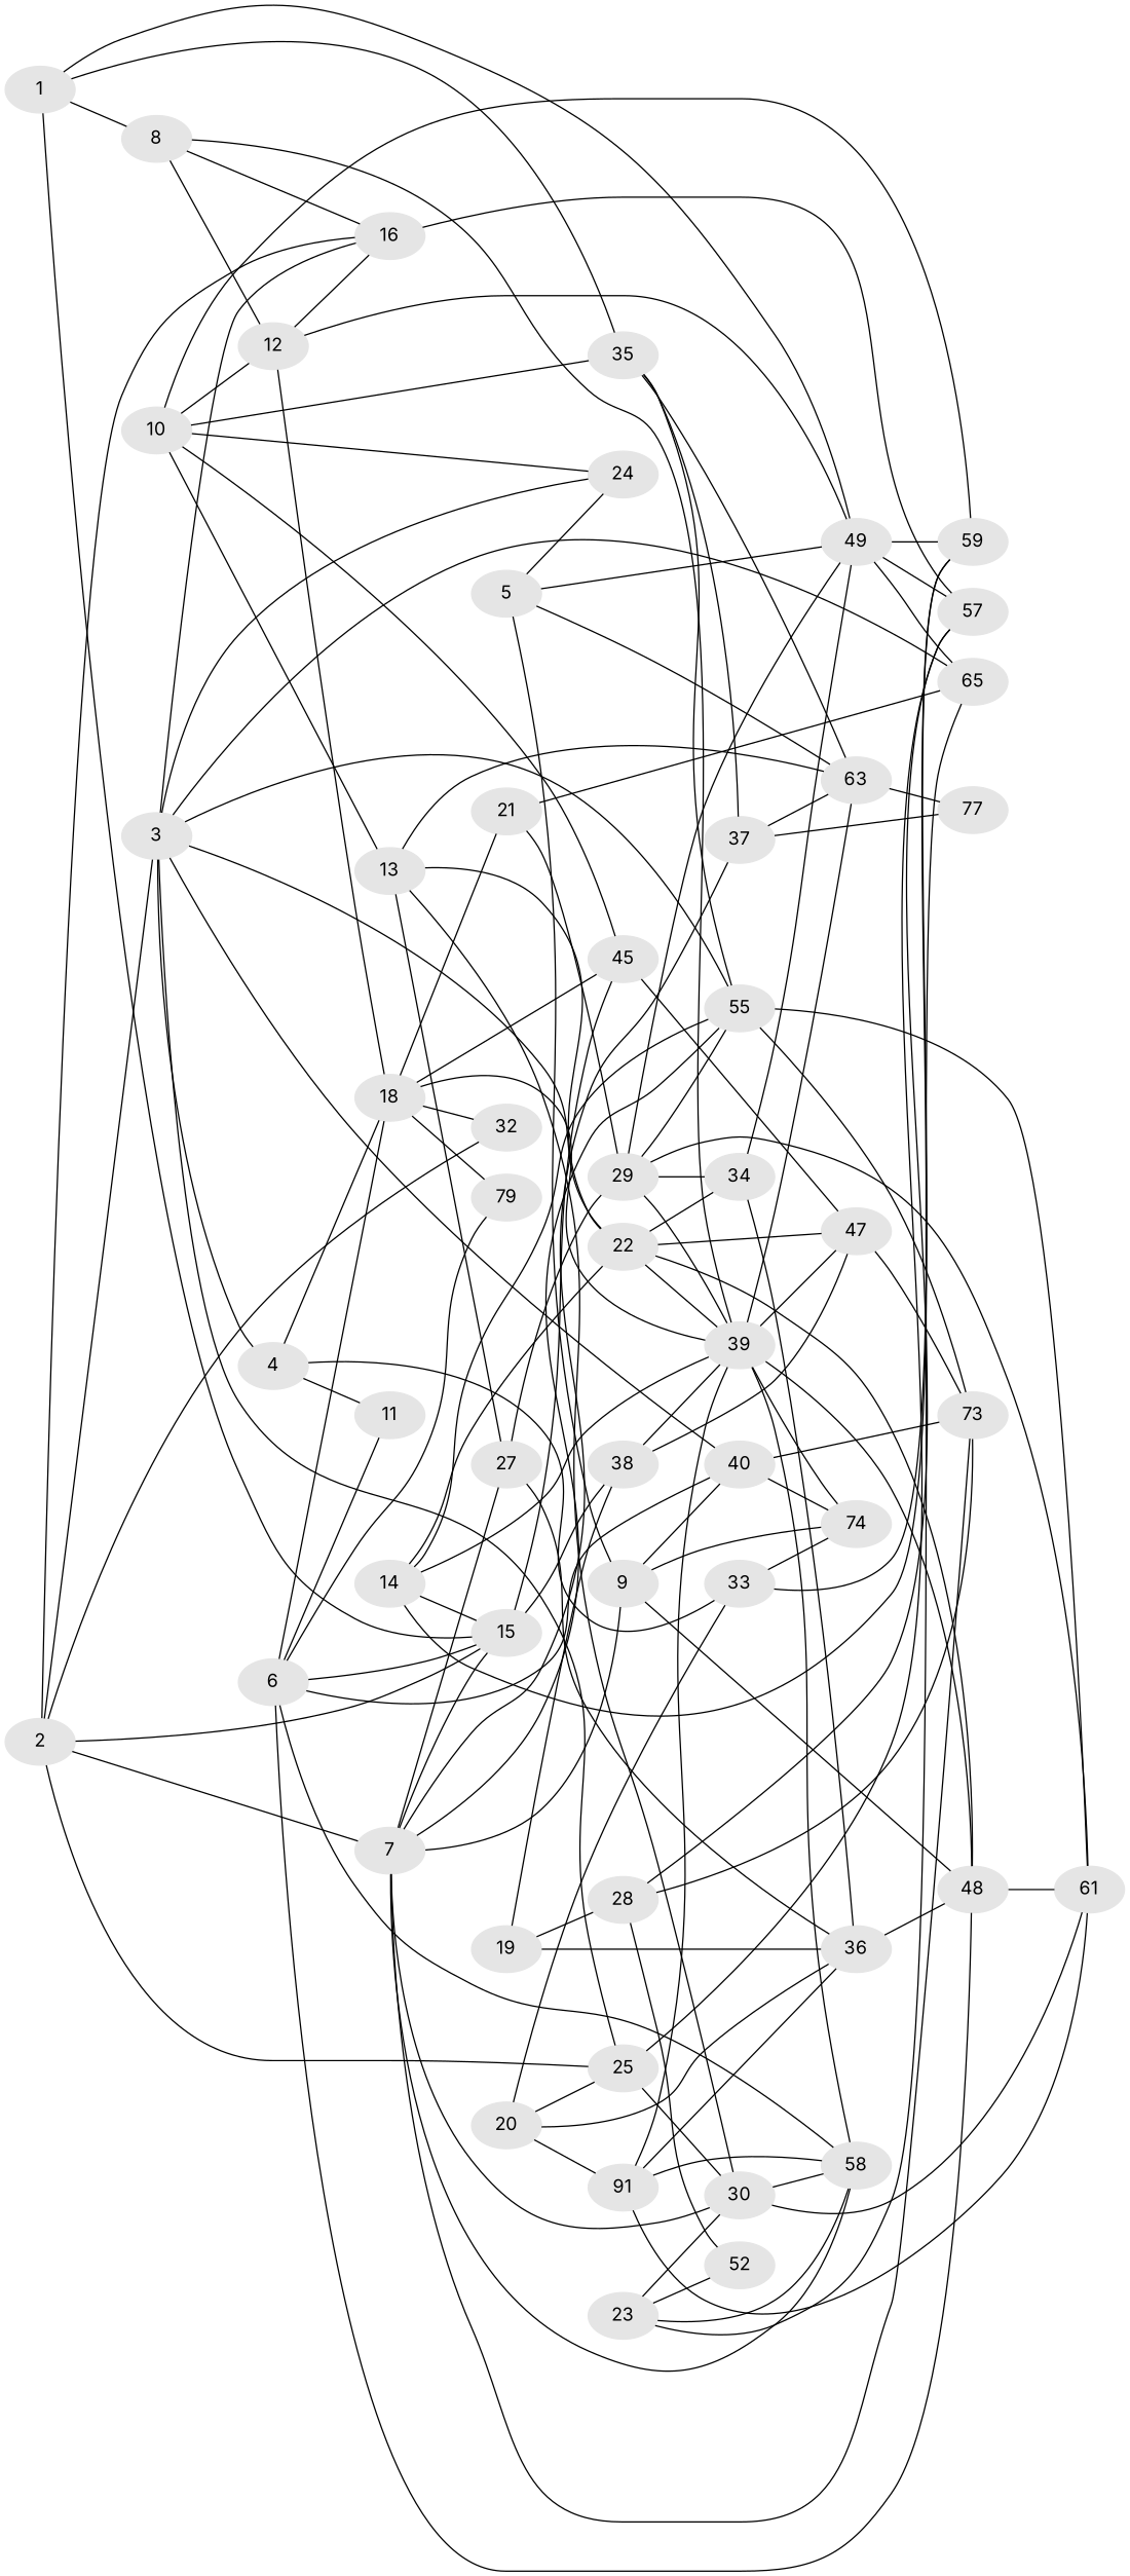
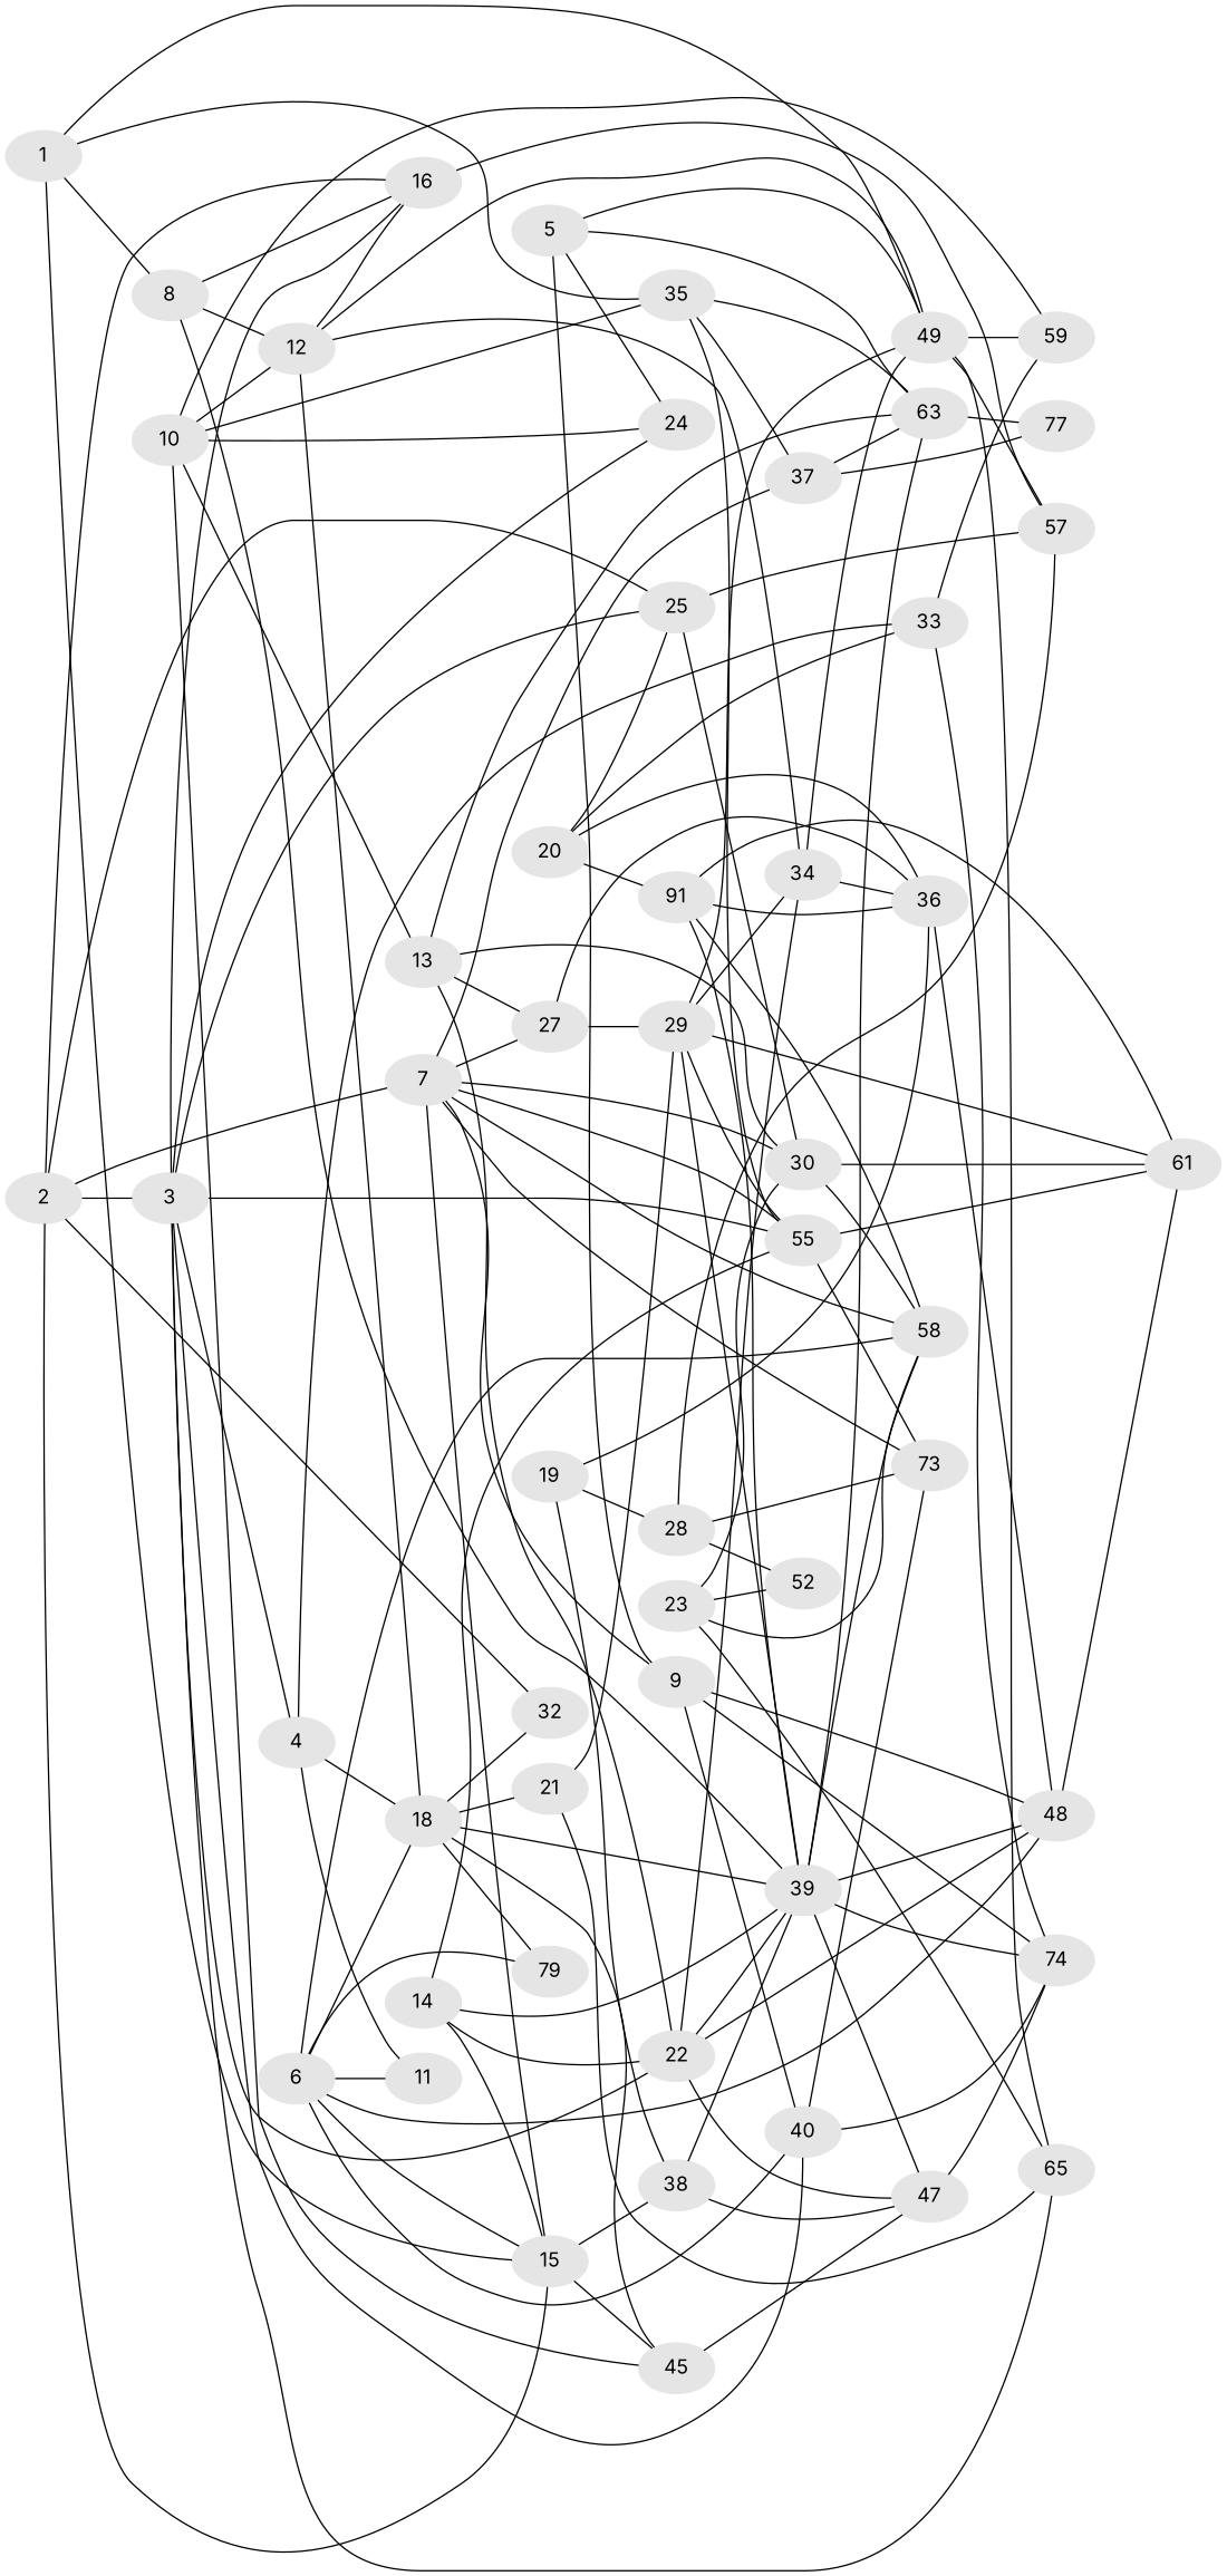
  graph {
    fontname=Inter
    rankdir=LR
    node [color=gray90 fontname=Inter style=filled]
    edge [fontname=Inter]
    1 [super="+86"]
    8 [super="+72"]
    15 [super="+60"]
    35 [super="+43"]
    49 [super="+56"]
    16 [super="+62"]
    12 [super="+84"]
    39 [super="+89"]
    45
    38
    55 [super="+80"]
    63 [super="+82"]
    37
    65
    59
    57
    3 [super="+17"]
    25 [super="+78"]
    4 [super="+51"]
    22 [super="+83"]
    24 [super="+26"]
    40 [super="+68"]
    2
    7 [super="+44"]
    32
    9 [super="+64"]
    58 [super="+75"]
    27 [super="+67"]
    30 [super="+46"]
    73 [super="+88"]
    11
    18 [super="+53"]
    33 [super="+85"]
    48 [super="+87"]
    34 [super="+41"]
    47
    74
    61
    79
    21
    5
    77
    6 [super="+66"]
    36 [super="+69"]
    29 [super="+76"]
    10 [super="+50"]
    13 [super="+81"]
    14 [super="+71"]
    28 [super="+54"]
    52
    19
    20
    n53 [label=91 super="+70"]
    23 [super="+42"]
    1 -- 8
    1 -- 15
    1 -- 35
    1 -- 49
    8 -- 16
    8 -- 12
    8 -- 39
    15 -- 45
    15 -- 38
    35 -- 55
    35 -- 63
    35 -- 37
    49 -- 65
    49 -- 59
    49 -- 57
    16 -- 57
    12 -- 49
    12 -- 16
    12 -- 18
+   12 -- 34 [weight=2]
    39 -- 63
    39 -- 58
    39 -- 48
    39 -- 47
    39 -- 74
    45 -- 47
    38 -- 39
    38 -- 47
    55 -- 73
    55 -- 61
    63 -- 77
    37 -- 63
    37 -- 77
    3 -- 16
    3 -- 55 [weight=2]
    3 -- 65
    3 -- 25
    3 -- 4
    3 -- 22
    3 -- 24
    3 -- 40
    25 -- 57
    25 -- 30
    4 -- 11
    4 -- 18
    4 -- 33
    22 -- 39
    22 -- 48
    22 -- 34
    22 -- 47
    40 -- 73
    40 -- 74
    2 -- 15 [weight=2]
    2 -- 16
    2 -- 3
    2 -- 25
    2 -- 7
    2 -- 32
    7 -- 15
    7 -- 55
    7 -- 37
    7 -- 9
    7 -- 58
    7 -- 27
    7 -- 30
    7 -- 73
    9 -- 40
    9 -- 48
    9 -- 74
    27 -- 36
    27 -- 29
    30 -- 58
    30 -- 61
    18 -- 39
    18 -- 45
    18 -- 32
    18 -- 79
    18 -- 21
    33 -- 59
    33 -- 74
    48 -- 61
    34 -- 49
    34 -- 36
-   47 -- 73
+   47 -- 74
    21 -- 65
    21 -- 29
    5 -- 49
    5 -- 63
    5 -- 24
    5 -- 9
    6 -- 15
    6 -- 40
    6 -- 58
    6 -- 11
    6 -- 18
    6 -- 48
    6 -- 79
    36 -- 48
    29 -- 49
    29 -- 39
    29 -- 55
    29 -- 34
    29 -- 61
    10 -- 35
    10 -- 12
    10 -- 45
    10 -- 59
    10 -- 24
    10 -- 13
    13 -- 63
    13 -- 22
    13 -- 27
    13 -- 30
    14 -- 15
    14 -- 39
    14 -- 55
-   14 -- 59
    14 -- 22
    28 -- 57
    28 -- 73
    28 -- 52
    19 -- 38
    19 -- 36
    19 -- 28
    20 -- 25
    20 -- 33
    20 -- 36
    20 -- n53
    n53 -- 39
    n53 -- 58
    n53 -- 61
    n53 -- 36
    23 -- 65
    23 -- 58
    23 -- 30
    23 -- 52
  }
